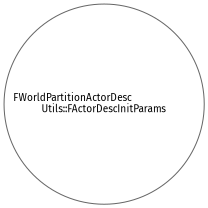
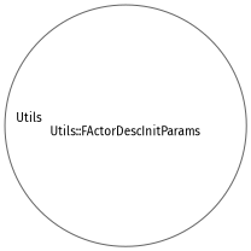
  digraph {
    rankdir=TB
    fontname="Fira Sans"
-   n1 [color=grey40 fillcolor=white fontname="Fira Sans" fontsize=10 height=0.2 label="FWorldPartitionActorDesc\lUtils::FActorDescInitParams" shape=circle style=filled width=0.4]
+   n1 [color=grey40 fillcolor=white fontname="Fira Sans" fontsize=10 height=0.2 label="Utils\lUtils::FActorDescInitParams" shape=circle style=filled width=0.4]
  }
